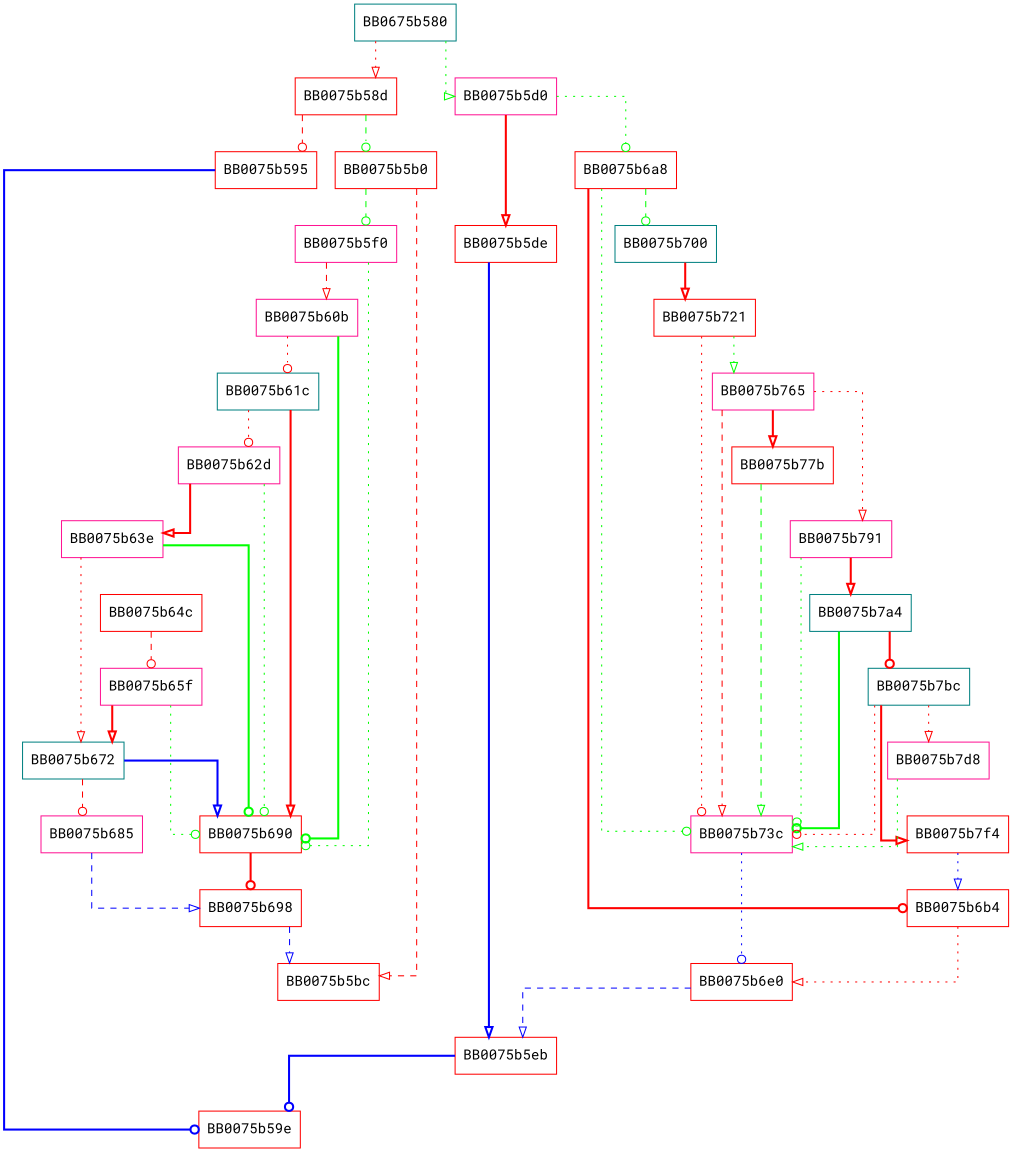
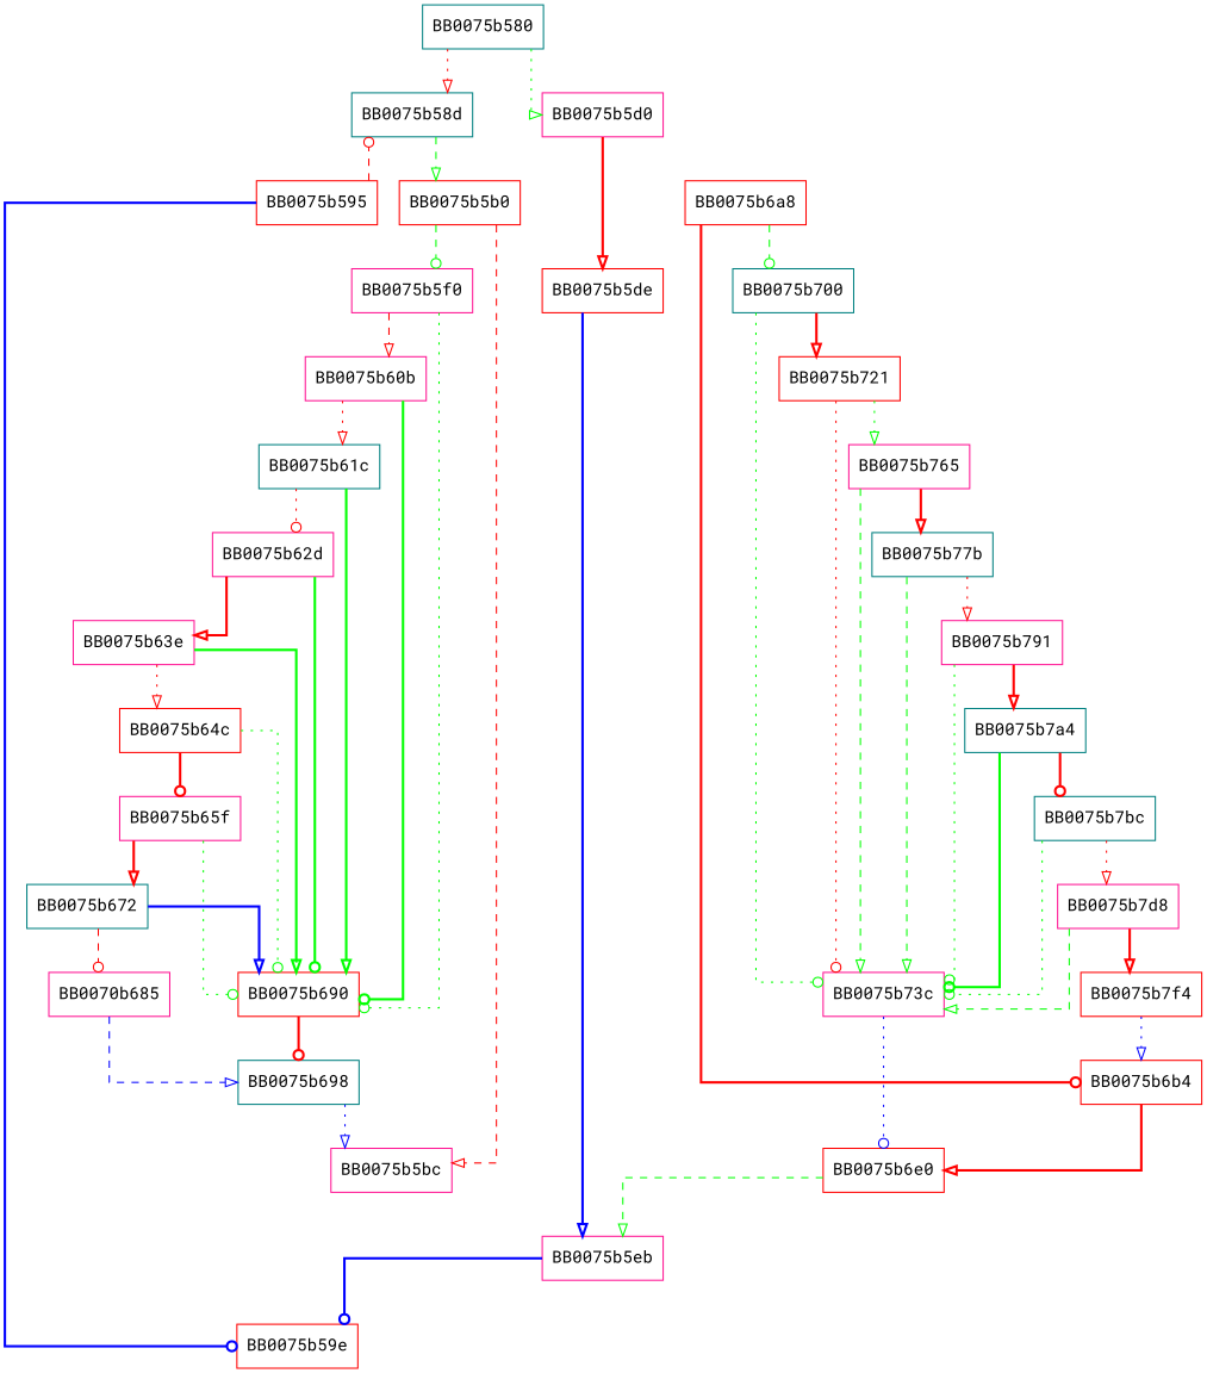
  digraph {
    fontname="Roboto Mono"
    splines=ortho
    node [color=red fontname="Roboto Mono" shape=box]
    edge [arrowhead=onormal color=red fontname="Roboto Mono" style=dotted]
-   BB0075b580 [color=teal label=BB0675b580]
+   BB0075b580 [color=teal]
    BB0075b5d0 [color=deeppink]
-   BB0075b58d
+   BB0075b58d [color=teal]
    BB0075b6a8
    BB0075b5de
    BB0075b5b0
    BB0075b595
    BB0075b700 [color=teal]
    BB0075b6b4
-   BB0075b5eb
+   BB0075b5eb [color=deeppink]
    BB0075b5f0 [color=deeppink]
-   BB0075b5bc
+   BB0075b5bc [color=deeppink]
    BB0075b59e
    BB0075b690
    BB0075b60b [color=deeppink]
-   BB0075b698
+   BB0075b698 [color=teal]
    BB0075b61c [color=teal]
    BB0075b73c [color=deeppink]
    BB0075b721
    BB0075b6e0
    BB0075b62d [color=deeppink]
    BB0075b63e [color=deeppink]
    BB0075b64c
    BB0075b65f [color=deeppink]
    BB0075b672 [color=teal]
-   BB0075b685 [color=deeppink]
+   BB0075b685 [color=deeppink label=BB0070b685]
    BB0075b765 [color=deeppink]
-   BB0075b77b
+   BB0075b77b [color=teal]
    BB0075b791 [color=deeppink]
    BB0075b7a4 [color=teal]
    BB0075b7bc [color=teal]
    BB0075b7d8 [color=deeppink]
    BB0075b7f4
    BB0075b580 -> BB0075b5d0 [color=green]
    BB0075b580 -> BB0075b58d
-   BB0075b5d0 -> BB0075b6a8 [arrowhead=odot color=green]
    BB0075b5d0 -> BB0075b5de [style=bold]
-   BB0075b58d -> BB0075b5b0 [arrowhead=odot color=green style=dashed]
-   BB0075b58d -> BB0075b595 [arrowhead=odot style=dashed]
+   BB0075b58d -> BB0075b5b0 [color=green style=dashed]
+   BB0075b595 -> BB0075b58d [arrowhead=odot style=dashed]
    BB0075b6a8 -> BB0075b700 [arrowhead=odot color=green style=dashed]
    BB0075b6a8 -> BB0075b6b4 [arrowhead=odot style=bold]
    BB0075b5de -> BB0075b5eb [color=blue style=bold]
    BB0075b5b0 -> BB0075b5f0 [arrowhead=odot color=green style=dashed]
    BB0075b5b0 -> BB0075b5bc [style=dashed]
    BB0075b595 -> BB0075b59e [arrowhead=odot color=blue style=bold]
-   BB0075b6a8 -> BB0075b73c [arrowhead=odot color=green]
+   BB0075b700 -> BB0075b73c [arrowhead=odot color=green]
    BB0075b700 -> BB0075b721 [style=bold]
-   BB0075b6b4 -> BB0075b6e0
+   BB0075b6b4 -> BB0075b6e0 [style=bold]
    BB0075b5eb -> BB0075b59e [arrowhead=odot color=blue style=bold]
    BB0075b5f0 -> BB0075b690 [arrowhead=odot color=green]
    BB0075b5f0 -> BB0075b60b [style=dashed]
    BB0075b690 -> BB0075b698 [arrowhead=odot style=bold]
    BB0075b60b -> BB0075b690 [arrowhead=odot color=green style=bold]
-   BB0075b60b -> BB0075b61c [arrowhead=odot]
-   BB0075b698 -> BB0075b5bc [color=blue style=dashed]
-   BB0075b61c -> BB0075b690 [style=bold]
+   BB0075b60b -> BB0075b61c
+   BB0075b698 -> BB0075b5bc [color=blue]
+   BB0075b61c -> BB0075b690 [color=green style=bold]
    BB0075b61c -> BB0075b62d [arrowhead=odot]
    BB0075b73c -> BB0075b6e0 [arrowhead=odot color=blue]
    BB0075b721 -> BB0075b73c [arrowhead=odot]
    BB0075b721 -> BB0075b765 [color=green]
-   BB0075b6e0 -> BB0075b5eb [color=blue style=dashed]
-   BB0075b62d -> BB0075b690 [arrowhead=odot color=green]
+   BB0075b6e0 -> BB0075b5eb [color=green style=dashed]
+   BB0075b62d -> BB0075b690 [arrowhead=odot color=green style=bold]
    BB0075b62d -> BB0075b63e [style=bold]
-   BB0075b63e -> BB0075b690 [arrowhead=odot color=green style=bold]
-   BB0075b63e -> BB0075b672
-   BB0075b64c -> BB0075b65f [arrowhead=odot style=dashed]
+   BB0075b63e -> BB0075b690 [color=green style=bold]
+   BB0075b63e -> BB0075b64c
+   BB0075b64c -> BB0075b690 [arrowhead=odot color=green]
+   BB0075b64c -> BB0075b65f [arrowhead=odot style=bold]
    BB0075b65f -> BB0075b690 [arrowhead=odot color=green]
    BB0075b65f -> BB0075b672 [style=bold]
    BB0075b672 -> BB0075b690 [color=blue style=bold]
    BB0075b672 -> BB0075b685 [arrowhead=odot style=dashed]
    BB0075b685 -> BB0075b698 [color=blue style=dashed]
-   BB0075b765 -> BB0075b73c [style=dashed]
+   BB0075b765 -> BB0075b73c [color=green style=dashed]
    BB0075b765 -> BB0075b77b [style=bold]
    BB0075b77b -> BB0075b73c [color=green style=dashed]
-   BB0075b765 -> BB0075b791
+   BB0075b77b -> BB0075b791
    BB0075b791 -> BB0075b73c [arrowhead=odot color=green]
    BB0075b791 -> BB0075b7a4 [style=bold]
    BB0075b7a4 -> BB0075b73c [arrowhead=odot color=green style=bold]
    BB0075b7a4 -> BB0075b7bc [arrowhead=odot style=bold]
-   BB0075b7bc -> BB0075b73c [arrowhead=odot]
+   BB0075b7bc -> BB0075b73c [arrowhead=odot color=green]
    BB0075b7bc -> BB0075b7d8
-   BB0075b7d8 -> BB0075b73c [color=green]
-   BB0075b7bc -> BB0075b7f4 [style=bold]
+   BB0075b7d8 -> BB0075b73c [color=green style=dashed]
+   BB0075b7d8 -> BB0075b7f4 [style=bold]
    BB0075b7f4 -> BB0075b6b4 [color=blue]
  }
